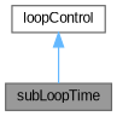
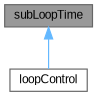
  digraph {
    fontname="Liberation Sans"
    node [color=gray40 fontname="Liberation Sans" fontsize=10 shape=box style=filled]
    n1 [fillcolor=grey60 fontcolor=black height=0.2 label=subLoopTime width=0.4]
    n2 [fillcolor=white height=0.2 label=loopControl width=0.4]
-   n2 -> n1 [color=steelblue1 dir=back fontname="Liberation Sans" fontsize=10 labelfontname=Helvetica labelfontsize=10 style=solid]
+   n1 -> n2 [color=steelblue1 dir=back fontname="Liberation Sans" fontsize=10 labelfontname=Helvetica labelfontsize=10 style=solid]
  }
